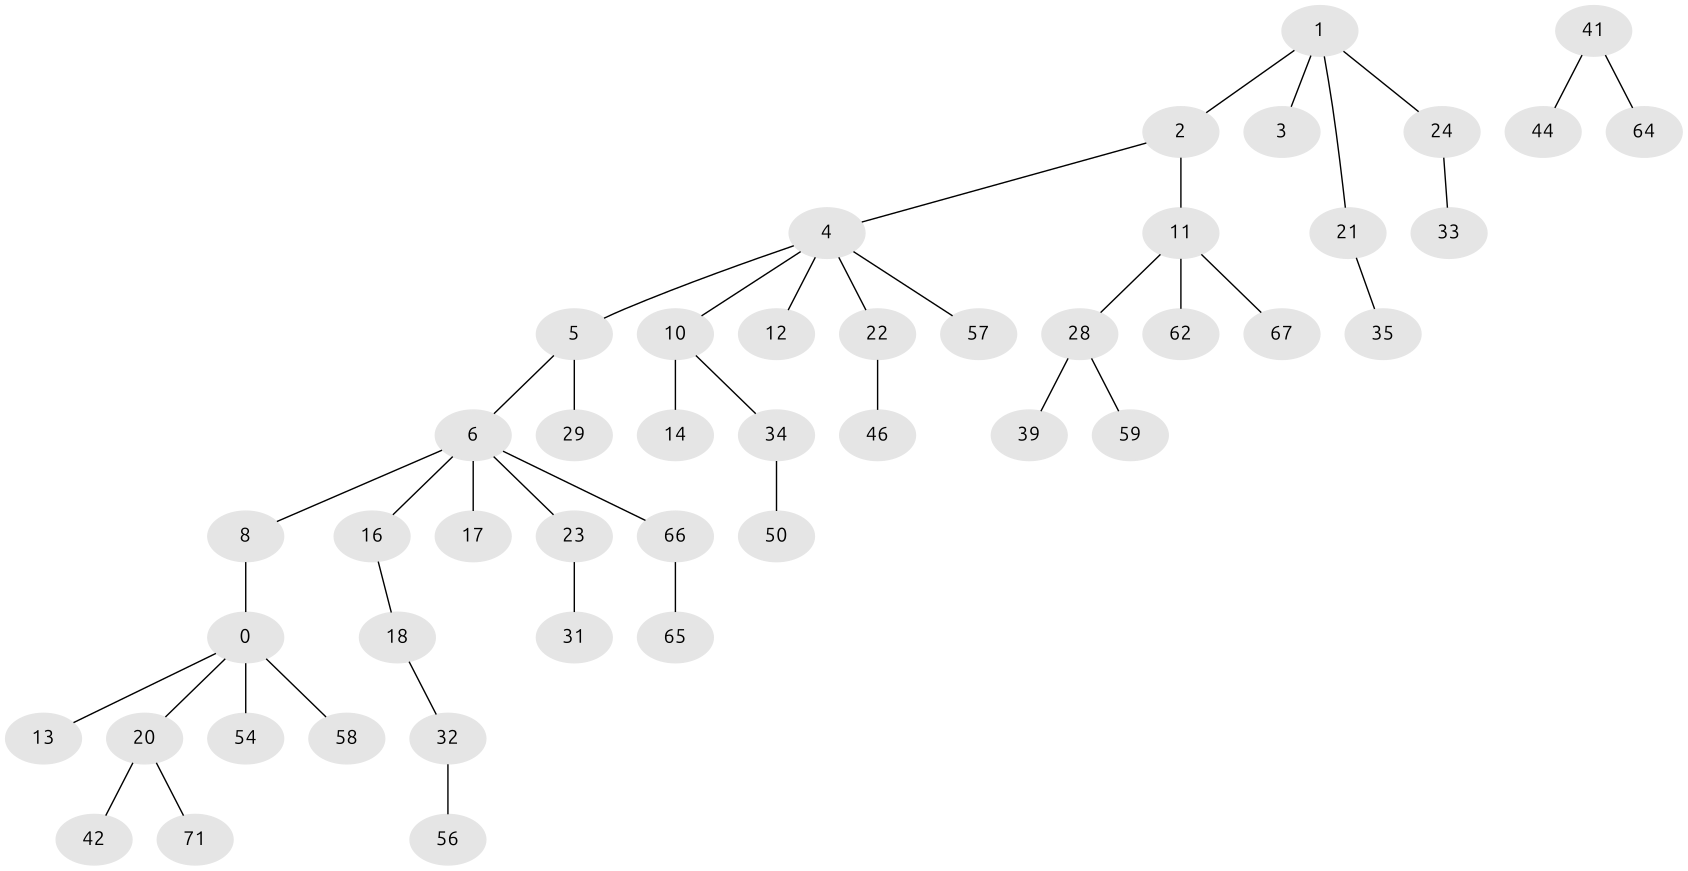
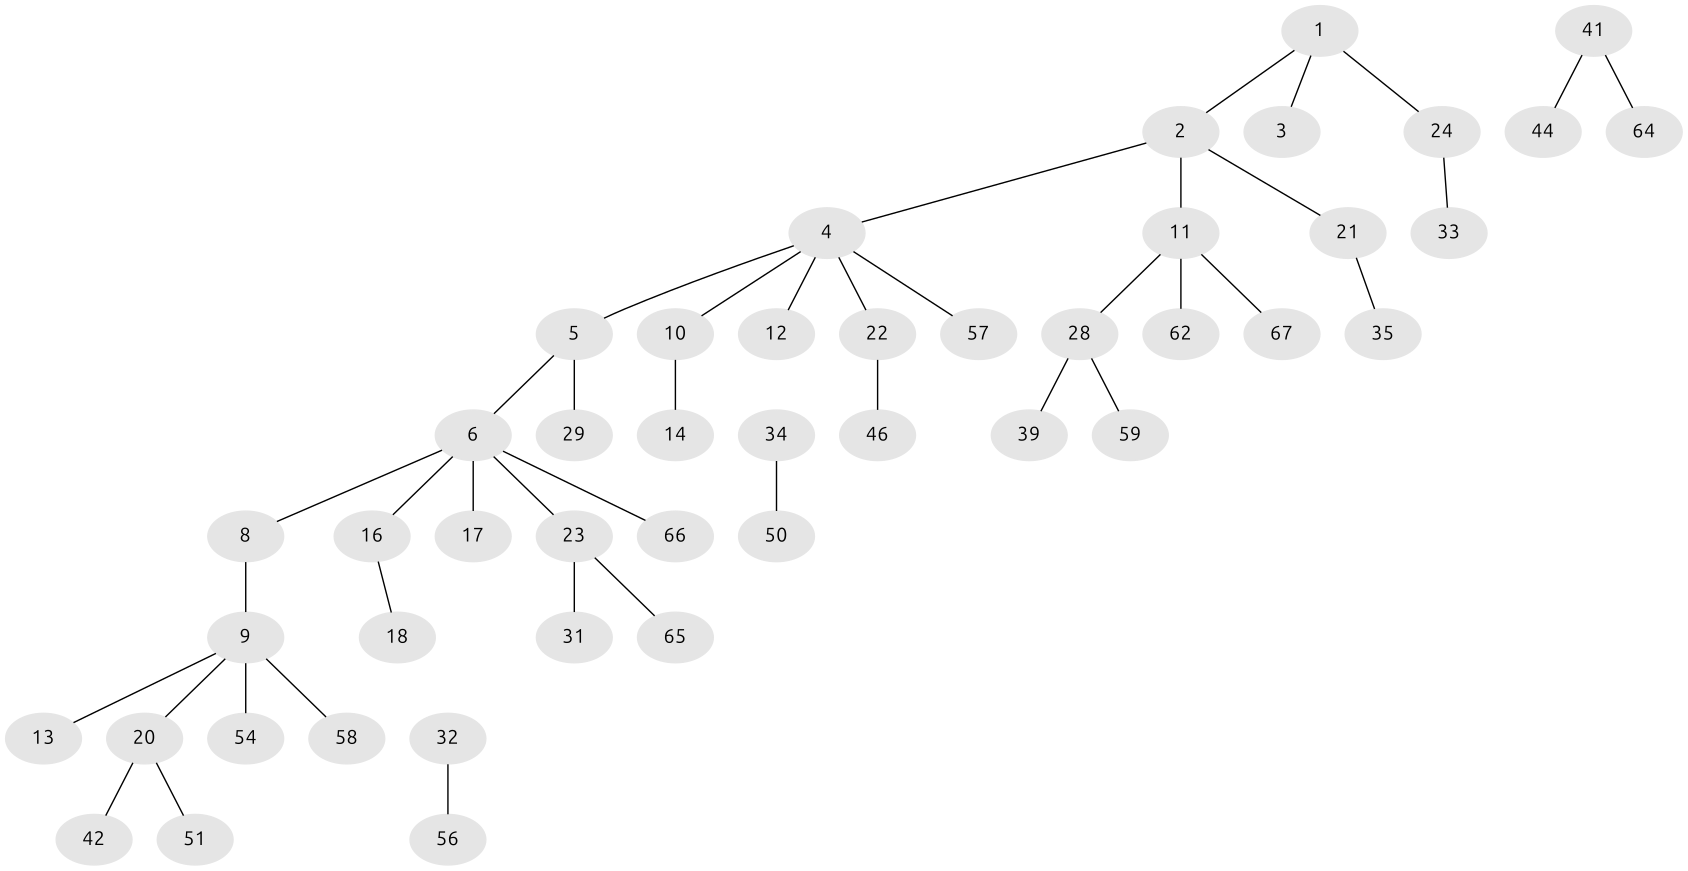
  graph {
    fontname=Ubuntu
    node [color=gray90 fontname=Ubuntu style=filled]
    edge [fontname=Ubuntu]
    1 [super="+36"]
    2
    3
    24 [super="+26"]
    4 [super="+15"]
    11 [super="+30"]
    21 [super="+43"]
    33 [super="+45"]
    41 [super="+49"]
    44
    64
    5
    10 [super="+19"]
    12
    22 [super="+38"]
    57
    28 [super="+37"]
    n18 [label=62]
    67
    35 [super="+70"]
    6 [super="+7"]
    29
    14
    34 [super="+48"]
    46
    8
    16 [super="+27"]
    17 [super="+47"]
    23 [super="+55"]
    66 [super="+68"]
-   9 [super="+52" label=0]
+   9 [super="+52"]
    18
    31 [super="+62"]
    65 [super="+69"]
    13 [super="+25"]
    20 [super="+53"]
    54
    58
    42
-   51 [label=71]
+   51
    50
    39 [super="+61"]
    59
    32 [super="+40"]
    56 [super="+63"]
    1 -- 2
    1 -- 3
    1 -- 24
    2 -- 4
    2 -- 11
-   1 -- 21
+   2 -- 21
    24 -- 33
    4 -- 5
    4 -- 10
    4 -- 12
    4 -- 22
    4 -- 57
    11 -- 28
    11 -- n18
    11 -- 67
    21 -- 35
    41 -- 44
    41 -- 64
    5 -- 6
    5 -- 29
    10 -- 14
-   10 -- 34
    22 -- 46
    28 -- 39
    28 -- 59
    6 -- 8
    6 -- 16
    6 -- 17
    6 -- 23
    6 -- 66
    34 -- 50
    8 -- 9
    16 -- 18
    23 -- 31
-   66 -- 65
+   23 -- 65
    9 -- 13
    9 -- 20
    9 -- 54
    9 -- 58
-   18 -- 32
    20 -- 42
    20 -- 51
    32 -- 56
  }
